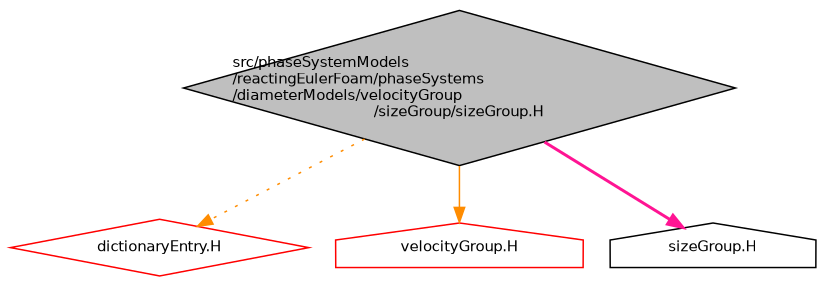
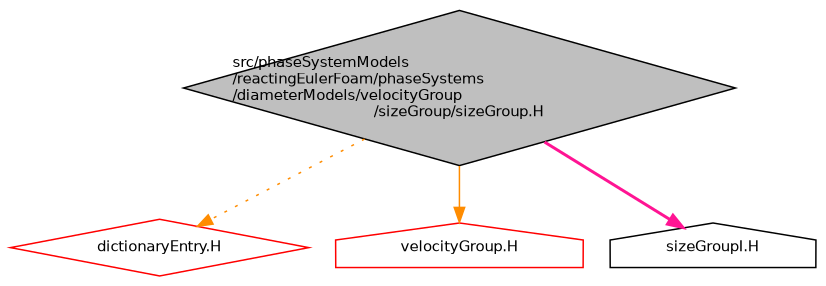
  digraph {
    node [color=black fontname=Helvetica fontsize=10 shape=diamond]
    edge [color=darkorange fontname=Helvetica fontsize=10 labelfontname=Helvetica labelfontsize=10]
    n1 [fillcolor=grey75 fontcolor=black height=0.2 label="src/phaseSystemModels\l/reactingEulerFoam/phaseSystems\l/diameterModels/velocityGroup\l/sizeGroup/sizeGroup.H" style=filled width=0.4]
    n2 [color=red height=0.2 label="dictionaryEntry.H" width=0.4]
    n3 [color=red height=0.2 label="velocityGroup.H" shape=house width=0.4]
-   n4 [height=0.2 label="sizeGroup.H" shape=house width=0.4]
+   n4 [height=0.2 label="sizeGroupI.H" shape=house width=0.4]
    n1 -> n2 [style=dotted]
    n1 -> n3 [style=solid]
    n1 -> n4 [color=deeppink style=bold]
  }
